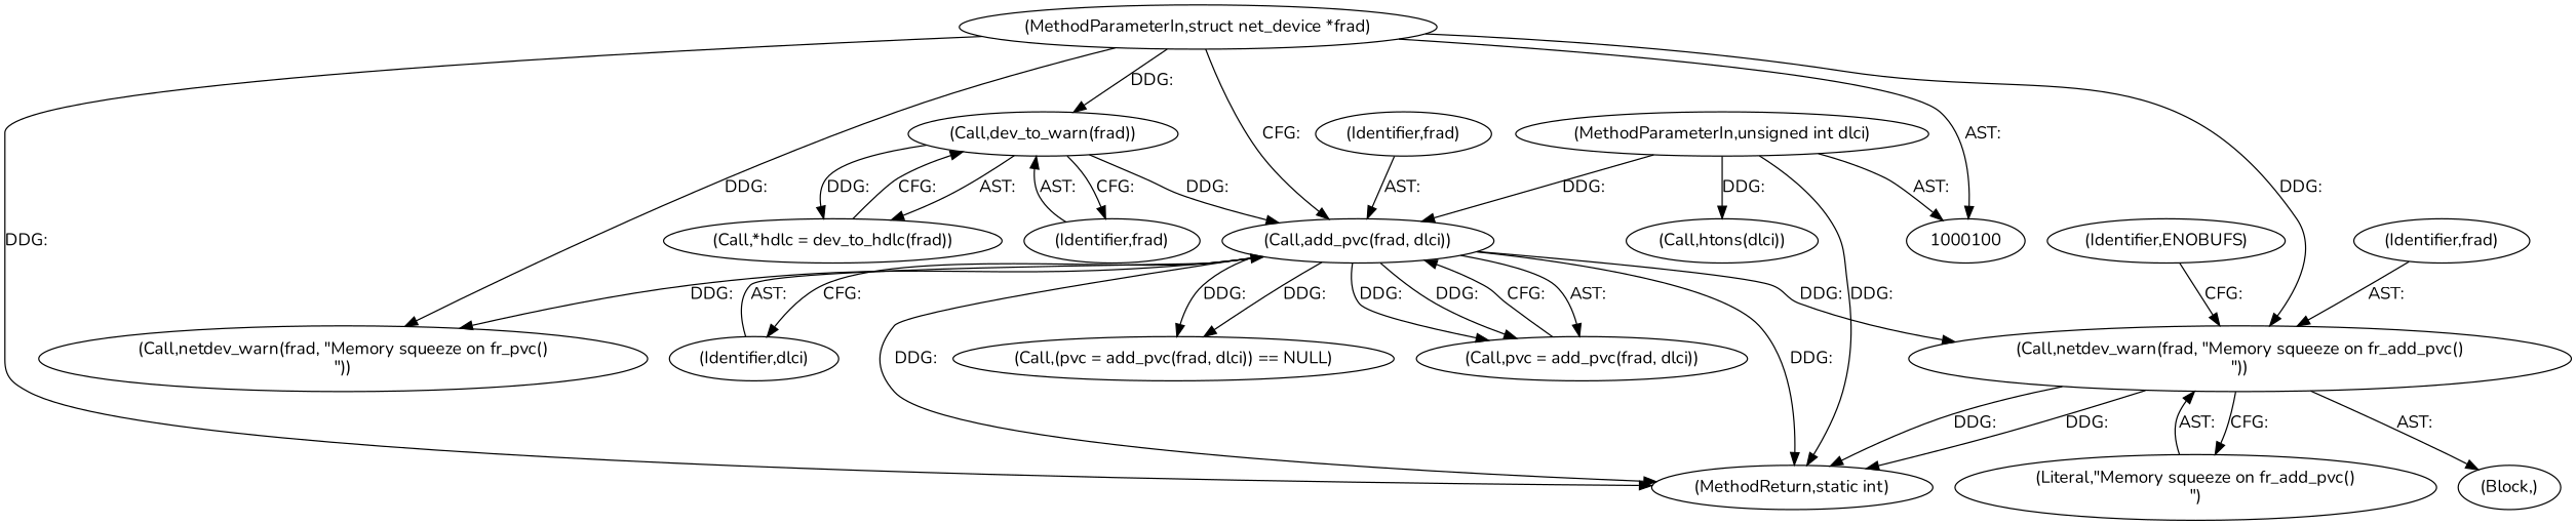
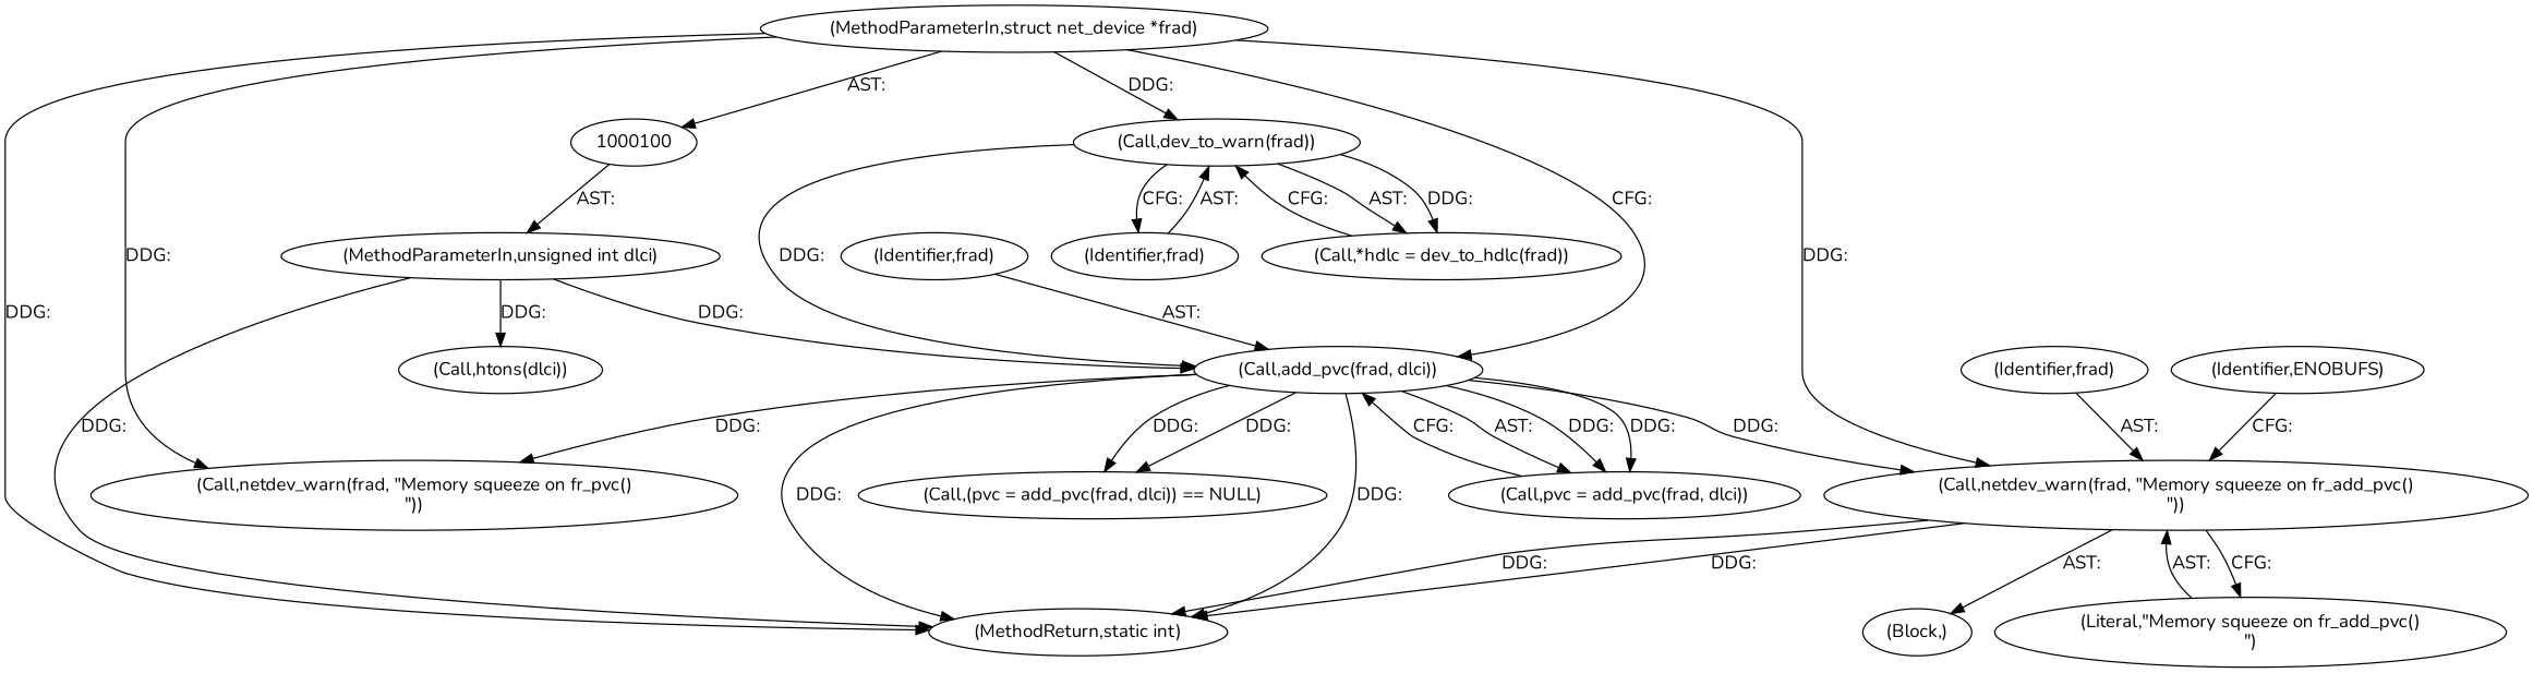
  digraph {
    fontname=Nunito
    node [fontname=Nunito]
    edge [fontname=Nunito]
    n1 [label="(Call,netdev_warn(frad, \"Memory squeeze on fr_add_pvc()\n\"))"]
    n2 [label="(Block,)"]
    n3 [label="(Literal,\"Memory squeeze on fr_add_pvc()\n\")"]
    n4 [label="(MethodReturn,static int)"]
    n5 [label="(Call,add_pvc(frad, dlci))"]
-   n6 [label="(Identifier,dlci)"]
    n7 [label="(Call,(pvc = add_pvc(frad, dlci)) == NULL)"]
    n8 [label="(Call,netdev_warn(frad, \"Memory squeeze on fr_pvc()\n\"))"]
    n9 [label="(Call,pvc = add_pvc(frad, dlci))"]
    n10 [label="(Call,htons(dlci))"]
    n11 [label="(Call,dev_to_warn(frad))"]
    n12 [label="(Call,*hdlc = dev_to_hdlc(frad))"]
    n13 [label="(Identifier,frad)"]
    n14 [label="(MethodParameterIn,struct net_device *frad)"]
    1000100
    n16 [label="(MethodParameterIn,unsigned int dlci)"]
    n17 [label="(Identifier,frad)"]
    n18 [label="(Identifier,frad)"]
    n19 [label="(Identifier,ENOBUFS)"]
    n1 -> n2 [label="AST: "]
    n1 -> n3 [label="CFG: "]
    n1 -> n4 [label="DDG: "]
    n1 -> n4 [label="DDG: "]
    n3 -> n1 [label="AST: "]
    n5 -> n1 [label="DDG: "]
    n5 -> n4 [label="DDG: "]
    n5 -> n4 [label="DDG: "]
-   n5 -> n6 [label="CFG: "]
    n5 -> n7 [label="DDG: "]
    n5 -> n7 [label="DDG: "]
    n5 -> n8 [label="DDG: "]
    n5 -> n9 [label="AST: "]
    n5 -> n9 [label="DDG: "]
    n5 -> n9 [label="DDG: "]
-   n6 -> n5 [label="AST: "]
    n9 -> n5 [label="CFG: "]
    n11 -> n5 [label="DDG: "]
    n11 -> n12 [label="AST: "]
    n11 -> n12 [label="DDG: "]
    n11 -> n13 [label="CFG: "]
    n12 -> n11 [label="CFG: "]
    n13 -> n11 [label="AST: "]
    n14 -> n1 [label="DDG: "]
    n14 -> n4 [label="DDG: "]
    n14 -> n5 [label="CFG: "]
    n14 -> n8 [label="DDG: "]
    n14 -> n11 [label="DDG: "]
    n14 -> 1000100 [label="AST: "]
    n16 -> n4 [label="DDG: "]
    n16 -> n5 [label="DDG: "]
    n16 -> n10 [label="DDG: "]
-   n16 -> 1000100 [label="AST: "]
+   1000100 -> n16 [label="AST: "]
    n17 -> n1 [label="AST: "]
    n18 -> n5 [label="AST: "]
    n19 -> n1 [label="CFG: "]
  }
